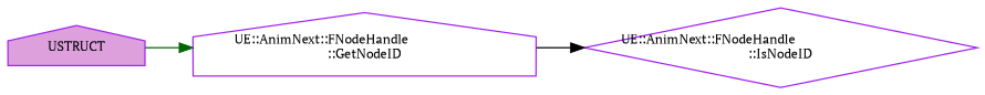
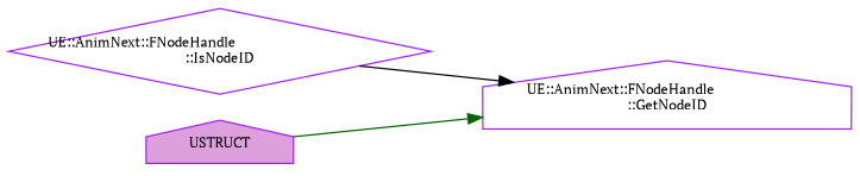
  digraph {
    fontname="PT Serif"
    rankdir=RL
    node [color=purple fillcolor=white fontname="PT Serif" fontsize=10 shape=house style=filled]
    edge [dir=back fontname="PT Serif" fontsize=10 labelfontname=Helvetica labelfontsize=10 style=solid]
    n1 [fontcolor=black height=0.2 label="UE::AnimNext::FNodeHandle\l::IsNodeID" shape=diamond width=0.4]
    n2 [height=0.2 label="UE::AnimNext::FNodeHandle\l::GetNodeID" width=0.4]
    n3 [fillcolor=plum height=0.2 label=USTRUCT width=0.4]
-   n1 -> n2 [color=black]
+   n2 -> n1 [color=black]
    n2 -> n3 [color=darkgreen]
  }
